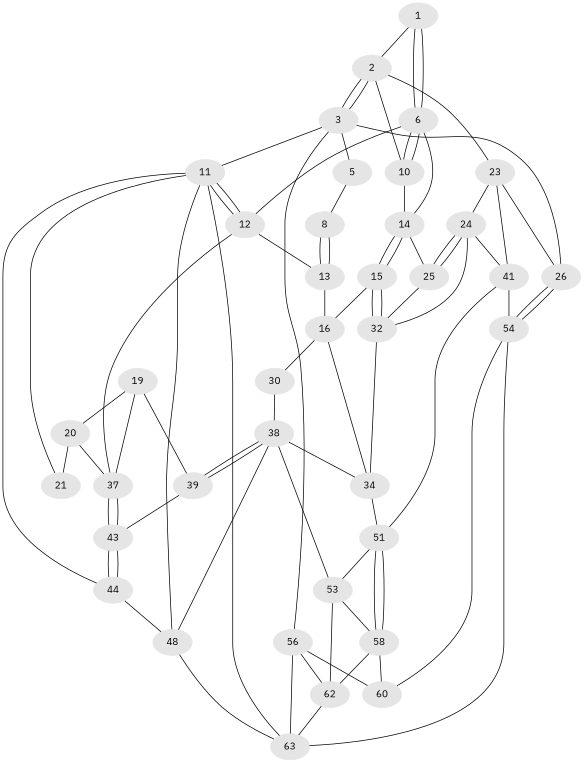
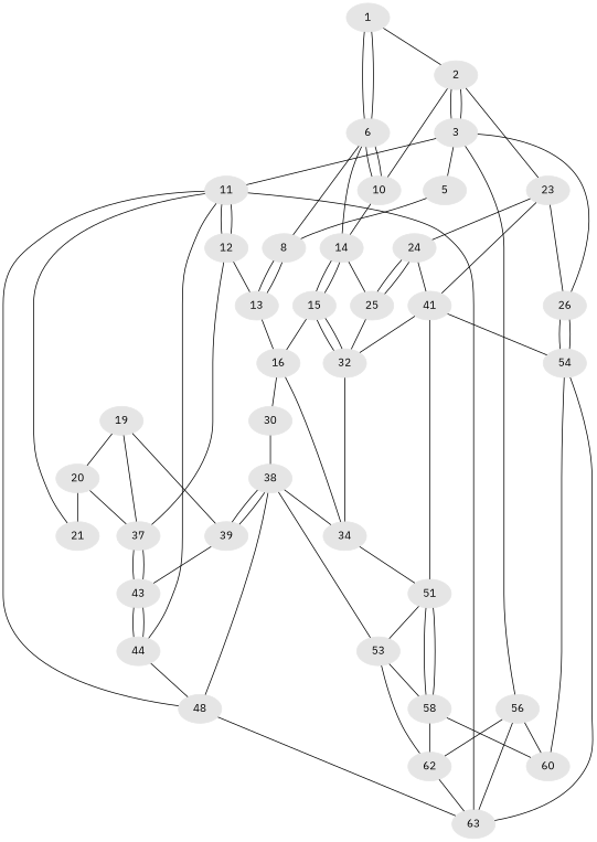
  graph {
    fontname="IBM Plex Sans"
    node [color=gray90 fontname="IBM Plex Sans" style=filled]
    edge [fontname="IBM Plex Sans"]
    2 [super="+9"]
    1
    6 [super="+7"]
    3 [super="+4"]
    10
    23 [super="+27"]
    8
    14 [super="+22"]
    5
    11 [super="+45"]
    26
    56 [super="+57"]
    24 [super="+40"]
    41 [super="+50"]
    12
    21 [super="+28"]
    44 [super="+49"]
    48 [super="+64"]
    63
    54 [super="+55"]
    62 [super="+65"]
    60
    13 [super="+17"]
    15
    25
    16 [super="+29"]
    37
    30 [super="+31"]
    34 [super="+42"]
    32 [super="+33"]
    38 [super="+47"]
    51 [super="+52"]
    19 [super="+36"]
    20 [super="+35"]
    39
    43 [super="+46"]
    53 [super="+59"]
    58 [super="+61"]
    2 -- 3
    2 -- 3
    2 -- 10
    2 -- 23
    1 -- 2
    1 -- 6
    1 -- 6
    6 -- 10
    6 -- 10
-   6 -- 12
+   6 -- 8
    6 -- 14
    3 -- 5
    3 -- 11
    3 -- 26
    3 -- 56
    10 -- 14
    23 -- 26
    23 -- 24
    23 -- 41
    8 -- 13
    8 -- 13
    14 -- 15
    14 -- 15
    14 -- 25
    5 -- 8
    11 -- 12
    11 -- 12
    11 -- 21
    11 -- 44
    11 -- 48
    11 -- 63
    26 -- 54
    26 -- 54
    56 -- 63
    56 -- 62
    56 -- 60
    24 -- 41
    24 -- 25
    24 -- 25
-   24 -- 32
+   41 -- 32
    41 -- 54
    41 -- 51
    12 -- 13
    12 -- 37
    44 -- 48
    48 -- 63
    54 -- 63
    54 -- 60
    62 -- 63
    13 -- 16
    15 -- 16
    15 -- 32
    15 -- 32
    25 -- 32
    16 -- 30
    16 -- 34
    37 -- 43
    37 -- 43
    30 -- 38
    34 -- 51
    32 -- 34
    38 -- 48
    38 -- 34
    38 -- 39
    38 -- 39
    38 -- 53
    51 -- 53
    51 -- 58
    51 -- 58
    19 -- 37
    19 -- 20
    19 -- 39
    20 -- 21 [weight=2]
    20 -- 37
    39 -- 43
    43 -- 44 [weight=2]
    43 -- 44
    53 -- 62
    53 -- 58
    58 -- 62
    58 -- 60
  }
